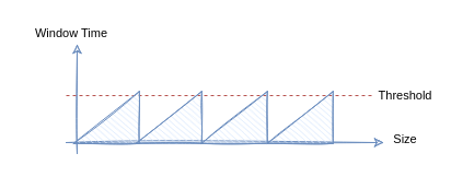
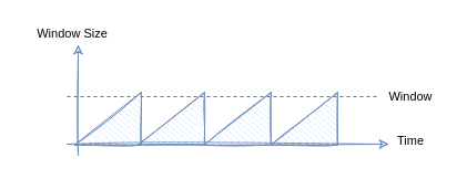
  <mxCell id="0" />
  <mxCell id="1" parent="0" />
  <mxCell id="2" value="" style="endArrow=classic;html=1;fillColor=#dae8fc;strokeColor=#6c8ebf;sketch=1;" edge="1" parent="1"><mxGeometry width="50" height="50" relative="1" as="geometry"><mxPoint x="60" y="130" as="sourcePoint" /><mxPoint x="350" y="130" as="targetPoint" /></mxGeometry></mxCell>
  <mxCell id="3" value="" style="endArrow=classic;html=1;fillColor=#dae8fc;strokeColor=#6c8ebf;sketch=1;" edge="1" parent="1"><mxGeometry width="50" height="50" relative="1" as="geometry"><mxPoint x="70" y="140" as="sourcePoint" /><mxPoint x="70" y="40" as="targetPoint" /></mxGeometry></mxCell>
  <mxCell id="4" value="" style="endArrow=none;dashed=1;html=1;strokeWidth=1;fillColor=#f8cecc;strokeColor=#b85450;sketch=0;shadow=0;" edge="1" parent="1"><mxGeometry width="50" height="50" relative="1" as="geometry"><mxPoint x="60" y="87" as="sourcePoint" /><mxPoint x="340" y="87" as="targetPoint" /></mxGeometry></mxCell>
  <mxCell id="5" value="" style="verticalLabelPosition=bottom;verticalAlign=top;html=1;shape=mxgraph.basic.orthogonal_triangle;rotation=-90;fillColor=#dae8fc;strokeColor=#6c8ebf;sketch=1;shadow=0;" vertex="1" parent="1"><mxGeometry x="73" y="77" width="47.5" height="60" as="geometry" /></mxCell>
  <mxCell id="6" value="" style="verticalLabelPosition=bottom;verticalAlign=top;html=1;shape=mxgraph.basic.orthogonal_triangle;rotation=-90;fillColor=#dae8fc;strokeColor=#6c8ebf;sketch=1;shadow=0;" vertex="1" parent="1"><mxGeometry x="130" y="77" width="47.5" height="60" as="geometry" /></mxCell>
  <mxCell id="7" value="" style="verticalLabelPosition=bottom;verticalAlign=top;html=1;shape=mxgraph.basic.orthogonal_triangle;rotation=-90;fillColor=#dae8fc;strokeColor=#6c8ebf;sketch=1;shadow=0;" vertex="1" parent="1"><mxGeometry x="190" y="77" width="47.5" height="60" as="geometry" /></mxCell>
  <mxCell id="8" value="" style="verticalLabelPosition=bottom;verticalAlign=top;html=1;shape=mxgraph.basic.orthogonal_triangle;rotation=-90;fillColor=#dae8fc;strokeColor=#6c8ebf;sketch=1;shadow=0;" vertex="1" parent="1"><mxGeometry x="250" y="77" width="47.5" height="60" as="geometry" /></mxCell>
- <mxCell id="9" value="&lt;font style=&quot;font-size: 11px&quot;&gt;Threshold&lt;/font&gt;" style="text;html=1;strokeColor=none;fillColor=none;align=center;verticalAlign=middle;whiteSpace=wrap;rounded=0;shadow=0;sketch=1;fontSize=6;glass=1;" vertex="1" parent="1"><mxGeometry x="350" y="77" width="40" height="20" as="geometry" /></mxCell>
- <mxCell id="10" value="&lt;font style=&quot;font-size: 11px&quot;&gt;Size&lt;/font&gt;" style="text;html=1;strokeColor=none;fillColor=none;align=center;verticalAlign=middle;whiteSpace=wrap;rounded=0;shadow=0;sketch=1;fontSize=6;glass=1;" vertex="1" parent="1"><mxGeometry x="350" y="117" width="40" height="20" as="geometry" /></mxCell>
- <mxCell id="11" value="&lt;font style=&quot;font-size: 11px&quot;&gt;Window Time&lt;/font&gt;" style="text;html=1;strokeColor=none;fillColor=none;align=center;verticalAlign=middle;whiteSpace=wrap;rounded=0;shadow=0;sketch=1;fontSize=6;glass=1;" vertex="1" parent="1"><mxGeometry x="20" y="20" width="90" height="20" as="geometry" /></mxCell>
+ <mxCell id="9" value="&lt;font style=&quot;font-size: 11px&quot;&gt;Window&lt;/font&gt;" style="text;html=1;strokeColor=none;fillColor=none;align=center;verticalAlign=middle;whiteSpace=wrap;rounded=0;shadow=0;sketch=1;fontSize=6;glass=1;" vertex="1" parent="1"><mxGeometry x="350" y="77" width="40" height="20" as="geometry" /></mxCell>
+ <mxCell id="10" value="&lt;font style=&quot;font-size: 11px&quot;&gt;Time&lt;/font&gt;" style="text;html=1;strokeColor=none;fillColor=none;align=center;verticalAlign=middle;whiteSpace=wrap;rounded=0;shadow=0;sketch=1;fontSize=6;glass=1;" vertex="1" parent="1"><mxGeometry x="350" y="117" width="40" height="20" as="geometry" /></mxCell>
+ <mxCell id="11" value="&lt;font style=&quot;font-size: 11px&quot;&gt;Window Size&lt;/font&gt;" style="text;html=1;strokeColor=none;fillColor=none;align=center;verticalAlign=middle;whiteSpace=wrap;rounded=0;shadow=0;sketch=1;fontSize=6;glass=1;" vertex="1" parent="1"><mxGeometry x="20" y="20" width="90" height="20" as="geometry" /></mxCell>
